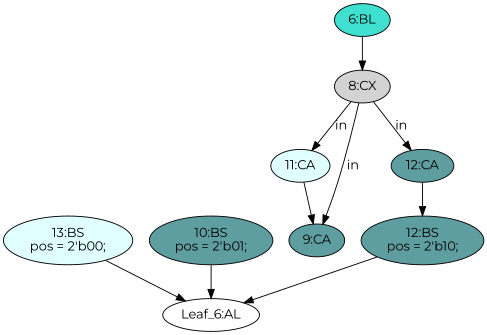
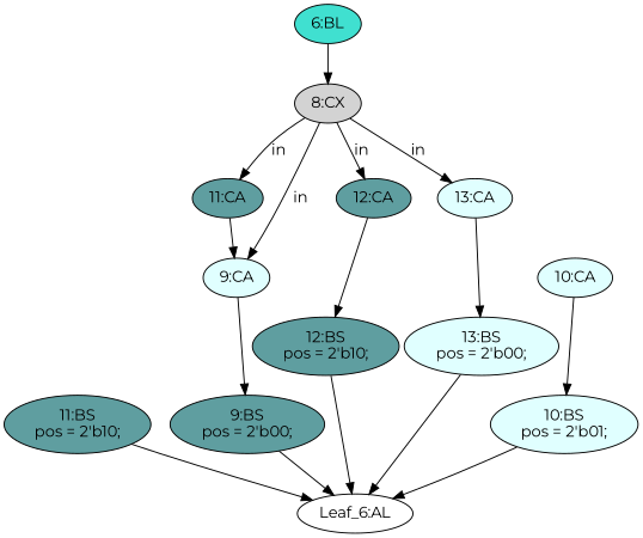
  strict digraph {
    fontname=Montserrat
    node [fillcolor=lightcyan fontname=Montserrat statements="[]" style=filled typ=Case]
    edge [cond="[]" fontname=Montserrat lineno=None]
-   n1 [ast="<pyverilog.vparser.ast.Case object at 0x7fa2ed1a3250>" label="11:CA"]
-   n2 [ast="<pyverilog.vparser.ast.Case object at 0x7fa2ed143690>" fillcolor=cadetblue label="9:CA"]
+   n1 [ast="<pyverilog.vparser.ast.Case object at 0x7fa2ed1a3250>" fillcolor=cadetblue label="11:CA"]
+   n2 [ast="<pyverilog.vparser.ast.Case object at 0x7fa2ed143690>" label="9:CA"]
+   n3 [ast="<pyverilog.vparser.ast.BlockingSubstitution object at 0x7fa2ed14e2d0>" fillcolor=cadetblue label="11:BS\npos = 2'b10;" statements="[<pyverilog.vparser.ast.BlockingSubstitution object at 0x7fa2ed14e2d0>]" typ=BlockingSubstitution]
    n4 [def_var="['pos']" label="Leaf_6:AL" fillcolor="" statements="" style="" typ=""]
    n5 [ast="<pyverilog.vparser.ast.CasexStatement object at 0x7fa2ed1b1690>" fillcolor=lightgray label="8:CX" typ=CasexStatement]
    n6 [ast="<pyverilog.vparser.ast.Case object at 0x7fa2ed14ec10>" fillcolor=cadetblue label="12:CA"]
+   n7 [ast="<pyverilog.vparser.ast.Case object at 0x7fa2ed1b1290>" label="13:CA"]
+   n8 [ast="<pyverilog.vparser.ast.BlockingSubstitution object at 0x7fa2ed156850>" fillcolor=cadetblue label="9:BS\npos = 2'b00;" statements="[<pyverilog.vparser.ast.BlockingSubstitution object at 0x7fa2ed156850>]" typ=BlockingSubstitution]
    n9 [ast="<pyverilog.vparser.ast.BlockingSubstitution object at 0x7fa2ed1b1490>" fillcolor=cadetblue label="12:BS\npos = 2'b10;" statements="[<pyverilog.vparser.ast.BlockingSubstitution object at 0x7fa2ed1b1490>]" typ=BlockingSubstitution]
    n10 [ast="<pyverilog.vparser.ast.BlockingSubstitution object at 0x7fa2ed1bd510>" label="13:BS\npos = 2'b00;" statements="[<pyverilog.vparser.ast.BlockingSubstitution object at 0x7fa2ed1bd510>]" typ=BlockingSubstitution]
-   n12 [ast="<pyverilog.vparser.ast.BlockingSubstitution object at 0x7fa2ed1a3510>" fillcolor=cadetblue label="10:BS\npos = 2'b01;" statements="[<pyverilog.vparser.ast.BlockingSubstitution object at 0x7fa2ed1a3510>]" typ=BlockingSubstitution]
+   n11 [ast="<pyverilog.vparser.ast.Case object at 0x7fa2ed1a3150>" label="10:CA"]
+   n12 [ast="<pyverilog.vparser.ast.BlockingSubstitution object at 0x7fa2ed1a3510>" label="10:BS\npos = 2'b01;" statements="[<pyverilog.vparser.ast.BlockingSubstitution object at 0x7fa2ed1a3510>]" typ=BlockingSubstitution]
    n13 [ast="<pyverilog.vparser.ast.Block object at 0x7fa2ed1aa090>" fillcolor=turquoise label="6:BL" typ=Block]
    n1 -> n2
+   n2 -> n8
+   n3 -> n4
    n5 -> n1 [cond="['in']" label=in lineno=8]
    n5 -> n2 [cond="['in']" label=in lineno=8]
    n5 -> n6 [cond="['in']" label=in lineno=8]
+   n5 -> n7 [cond="['in']" label=in lineno=8]
    n6 -> n9
+   n7 -> n10
+   n8 -> n4
    n9 -> n4
    n10 -> n4
+   n11 -> n12
    n12 -> n4
    n13 -> n5
  }
